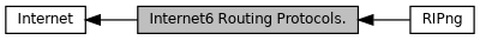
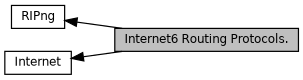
  digraph {
    rankdir=LR
    node [color=black fillcolor=white fontname=Helvetica fontsize=10 shape=record style=filled]
    edge [dir=back fontname=Helvetica fontsize=10 labelfontname=Helvetica labelfontsize=10 shape=plaintext style=solid]
    n1 [fillcolor=grey75 fontcolor=black height=0.2 label="Internet6 Routing Protocols." width=0.4]
    n2 [height=0.2 label=RIPng width=0.4]
    n3 [height=0.2 label=Internet width=0.4]
-   n1 -> n2
+   n2 -> n1
    n3 -> n1
  }
